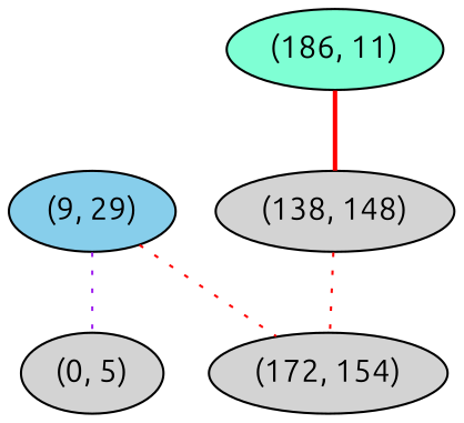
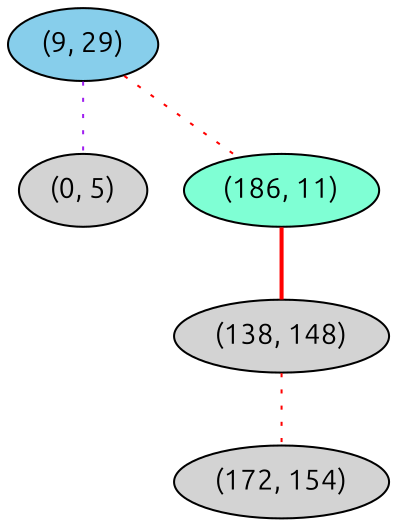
  graph {
    fontname=Ubuntu
    node [fillcolor=lightgrey fontname=Ubuntu style=filled]
    edge [color=red fontname=Ubuntu style=dotted weight=1]
    "(9, 29)" [fillcolor=skyblue]
    n2 [label="(0, 5)"]
    "(186, 11)" [fillcolor=aquamarine]
    n4 [label="(138, 148)"]
    "(172, 154)"
    "(9, 29)" -- n2 [color=purple weight=4]
-   "(9, 29)" -- "(172, 154)"
+   "(9, 29)" -- "(186, 11)"
    "(186, 11)" -- n4 [style=bold]
    n4 -- "(172, 154)"
  }
